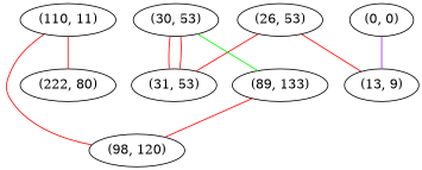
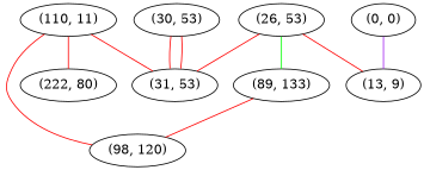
  graph {
    edge [color=red weight=1]
    "(26, 53)"
    "(89, 133)"
    n3 [label="(13, 9)"]
    "(31, 53)"
    "(30, 53)"
    "(98, 120)"
    "(0, 0)"
    n8 [label="(110, 11)"]
    n9 [label="(222, 80)"]
-   "(30, 53)" -- "(89, 133)" [color=green weight=2]
+   "(26, 53)" -- "(89, 133)" [color=green weight=2]
    "(26, 53)" -- n3
    "(26, 53)" -- "(31, 53)"
    "(89, 133)" -- "(98, 120)"
    "(30, 53)" -- "(31, 53)"
    "(30, 53)" -- "(31, 53)"
    "(0, 0)" -- n3 [color=purple weight=4]
+   n8 -- "(31, 53)"
    n8 -- "(98, 120)"
    n8 -- n9
  }
